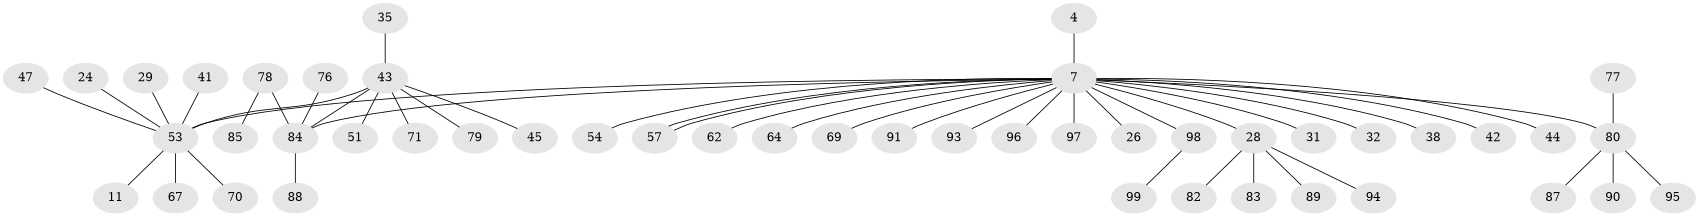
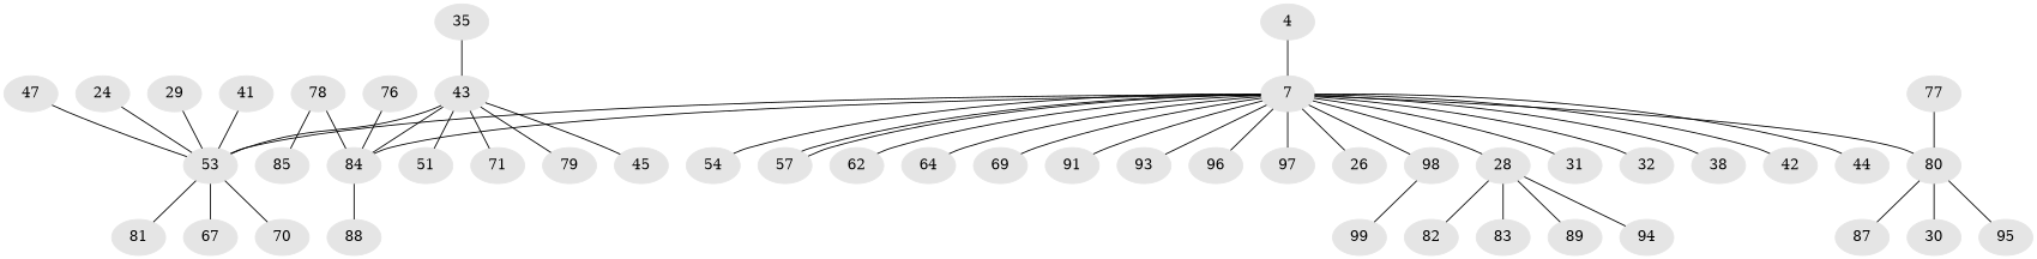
  graph {
    node [color=gray90 style=filled]
    7 [super="+3"]
    26
    28 [super="+19"]
    31
    32
    38
    42
    44
    53 [super="+1+16"]
    54 [super="+48"]
    57
    62
    64
    69 [super="+55+59"]
    80 [super="+66+75"]
    84 [super="+74"]
    91
    93
    96
    97 [super="+92"]
    98 [super="+18+36+22+52+60+87"]
    4
    82
    83
    89 [super="+34"]
    94
    67
    70
-   81 [super="+61" label=11]
+   81 [super="+61"]
    n30 [label=87]
-   90
+   90 [label=30]
    95
    88
    99
    24
    29
    43 [super="+14+27"]
    45
    51
    71 [super="+56"]
    79
    35
    41
    47
    76
    77
    78
    85
    7 -- 26
    7 -- 28 [weight=3]
    7 -- 31
    7 -- 32
    7 -- 38
    7 -- 42
    7 -- 44
    7 -- 53
    7 -- 54
    7 -- 57
    7 -- 57
    7 -- 62
    7 -- 64
    7 -- 69 [weight=2]
    7 -- 80
    7 -- 84
    7 -- 91
    7 -- 93
    7 -- 96
    7 -- 97 [weight=2]
    7 -- 98
    28 -- 82
    28 -- 83
    28 -- 89
    28 -- 94
    53 -- 67
    53 -- 70
    53 -- 81
    80 -- n30
    80 -- 90
    80 -- 95
    84 -- 88
    98 -- 99
    4 -- 7
    24 -- 53
    29 -- 53
    43 -- 53 [weight=2]
    43 -- 84
    43 -- 45
    43 -- 51
    43 -- 71
    43 -- 79
    35 -- 43
    41 -- 53
    47 -- 53
    76 -- 84
    77 -- 80
    78 -- 84
    78 -- 85
  }
